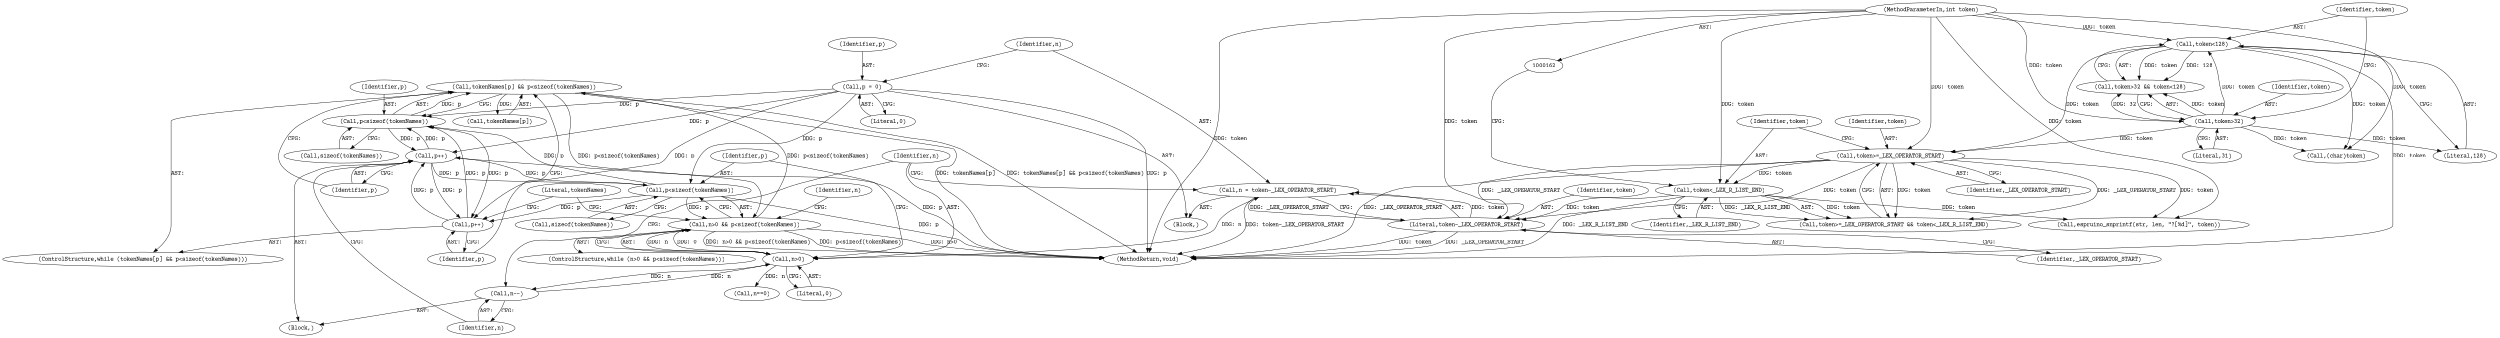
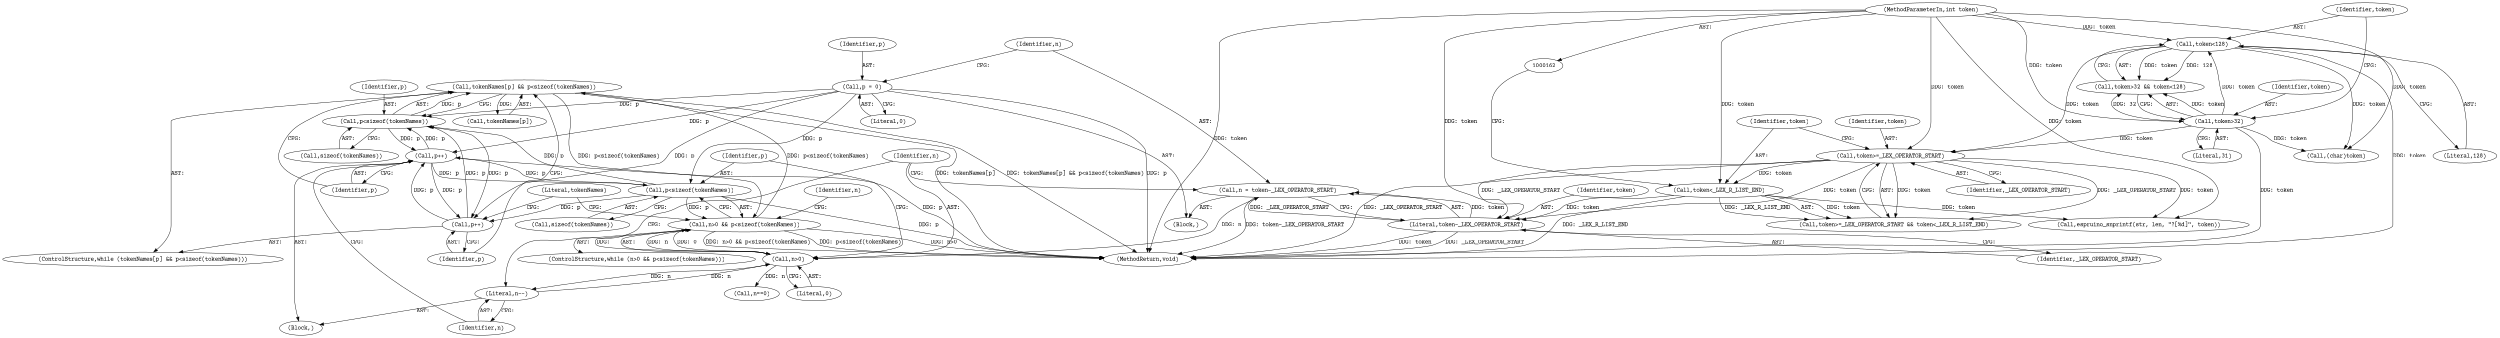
  digraph {
    fontname="Courier Prime"
    node [fontname="Courier Prime"]
    edge [fontname="Courier Prime"]
    n1 [label="(Call,tokenNames[p] && p<sizeof(tokenNames))"]
    n2 [label="(Call,p<sizeof(tokenNames))"]
    n3 [label="(Call,n>0 && p<sizeof(tokenNames))"]
    n4 [label="(MethodReturn,void)"]
    n5 [label="(ControlStructure,while (tokenNames[p] && p<sizeof(tokenNames)))"]
    n6 [label="(Call,tokenNames[p])"]
    n7 [label="(Call,p++)"]
    n8 [label="(Call,p++)"]
    n9 [label="(Call,sizeof(tokenNames))"]
    n10 [label="(Call,p<sizeof(tokenNames))"]
    n11 [label="(Call,n>0)"]
    n12 [label="(ControlStructure,while (n>0 && p<sizeof(tokenNames)))"]
    n13 [label="(Identifier,p)"]
    n14 [label="(Block,)"]
    n15 [label="(Identifier,p)"]
    n16 [label="(Call,sizeof(tokenNames))"]
    n17 [label="(Call,p = 0)"]
    n18 [label="(Block,)"]
    n19 [label="(Literal,0)"]
-   n20 [label="(Call,n--)"]
+   n20 [label="(Literal,n--)"]
    n21 [label="(Literal,0)"]
    n22 [label="(Call,n==0)"]
    n23 [label="(Identifier,n)"]
    n24 [label="(Call,n = token-_LEX_OPERATOR_START)"]
    n25 [label="(Literal,token-_LEX_OPERATOR_START)"]
    n26 [label="(Identifier,_LEX_OPERATOR_START)"]
    n27 [label="(Call,token>=_LEX_OPERATOR_START)"]
    n28 [label="(Call,token<_LEX_R_LIST_END)"]
    n29 [label="(Call,espruino_snprintf(str, len, \"?[%d]\", token))"]
    n30 [label="(Call,token>=_LEX_OPERATOR_START && token<_LEX_R_LIST_END)"]
    n31 [label="(Identifier,_LEX_OPERATOR_START)"]
-   n32 [label="(Identifier,_LEX_R_LIST_END)"]
    n33 [label="(Call,token<128)"]
    n34 [label="(Call,token>32 && token<128)"]
    n35 [label="(Literal,128)"]
    n36 [label="(Call,(char)token)"]
    n37 [label="(Call,token>32)"]
    n38 [label="(Literal,31)"]
    n39 [label="(MethodParameterIn,int token)"]
    1000162
    n41 [label="(Identifier,token)"]
    n42 [label="(Identifier,n)"]
    n43 [label="(Identifier,token)"]
    n44 [label="(Identifier,n)"]
    n45 [label="(Identifier,token)"]
    n46 [label="(Identifier,token)"]
    n47 [label="(Identifier,p)"]
    n48 [label="(Identifier,n)"]
    n49 [label="(Identifier,p)"]
    n50 [label="(Identifier,p)"]
    n51 [label="(Literal,tokenNames)"]
    n52 [label="(Identifier,token)"]
    n1 -> n2 [label="CFG: "]
    n1 -> n3 [label="DDG: p<sizeof(tokenNames)"]
    n1 -> n4 [label="DDG: tokenNames[p]"]
    n1 -> n4 [label="DDG: tokenNames[p] && p<sizeof(tokenNames)"]
    n1 -> n5 [label="AST: "]
    n1 -> n6 [label="DDG: "]
    n2 -> n1 [label="AST: "]
    n2 -> n1 [label="DDG: p"]
    n2 -> n7 [label="DDG: p"]
    n2 -> n8 [label="DDG: p"]
    n2 -> n9 [label="CFG: "]
    n3 -> n1 [label="DDG: p<sizeof(tokenNames)"]
    n3 -> n4 [label="DDG: n>0"]
    n3 -> n4 [label="DDG: n>0 && p<sizeof(tokenNames)"]
    n3 -> n4 [label="DDG: p<sizeof(tokenNames)"]
    n3 -> n10 [label="CFG: "]
-   n3 -> n11 [label="CFG: "]
+   n3 -> n11 [label="DDG: "]
    n3 -> n12 [label="AST: "]
    n6 -> n1 [label="AST: "]
    n7 -> n2 [label="DDG: p"]
    n7 -> n4 [label="DDG: p"]
    n7 -> n8 [label="DDG: p"]
    n7 -> n10 [label="DDG: p"]
    n7 -> n13 [label="CFG: "]
    n7 -> n14 [label="AST: "]
    n8 -> n2 [label="DDG: p"]
    n8 -> n5 [label="AST: "]
    n8 -> n7 [label="DDG: p"]
    n8 -> n15 [label="CFG: "]
    n9 -> n2 [label="AST: "]
    n10 -> n2 [label="DDG: p"]
    n10 -> n3 [label="AST: "]
    n10 -> n3 [label="DDG: p"]
    n10 -> n4 [label="DDG: p"]
    n10 -> n7 [label="DDG: p"]
    n10 -> n8 [label="DDG: p"]
    n10 -> n16 [label="CFG: "]
    n11 -> n3 [label="AST: "]
    n11 -> n3 [label="DDG: n"]
    n11 -> n3 [label="DDG: 0"]
    n11 -> n20 [label="DDG: n"]
    n11 -> n21 [label="CFG: "]
    n11 -> n22 [label="DDG: n"]
    n13 -> n1 [label="CFG: "]
    n13 -> n7 [label="AST: "]
    n15 -> n1 [label="CFG: "]
    n15 -> n8 [label="AST: "]
    n16 -> n10 [label="AST: "]
    n17 -> n2 [label="DDG: p"]
    n17 -> n4 [label="DDG: p"]
    n17 -> n7 [label="DDG: p"]
    n17 -> n8 [label="DDG: p"]
    n17 -> n10 [label="DDG: p"]
    n17 -> n18 [label="AST: "]
    n17 -> n19 [label="CFG: "]
    n19 -> n17 [label="AST: "]
    n20 -> n11 [label="DDG: n"]
    n20 -> n14 [label="AST: "]
    n20 -> n23 [label="CFG: "]
    n21 -> n11 [label="AST: "]
    n23 -> n7 [label="CFG: "]
    n23 -> n20 [label="AST: "]
    n24 -> n4 [label="DDG: token-_LEX_OPERATOR_START"]
    n24 -> n11 [label="DDG: n"]
    n24 -> n18 [label="AST: "]
    n24 -> n25 [label="CFG: "]
    n25 -> n4 [label="DDG: _LEX_OPERATOR_START"]
    n25 -> n4 [label="DDG: token"]
    n25 -> n24 [label="AST: "]
    n25 -> n24 [label="DDG: token"]
    n25 -> n24 [label="DDG: _LEX_OPERATOR_START"]
    n25 -> n26 [label="CFG: "]
    n26 -> n25 [label="AST: "]
    n27 -> n4 [label="DDG: _LEX_OPERATOR_START"]
    n27 -> n25 [label="DDG: token"]
    n27 -> n25 [label="DDG: _LEX_OPERATOR_START"]
    n27 -> n28 [label="DDG: token"]
    n27 -> n29 [label="DDG: token"]
    n27 -> n30 [label="AST: "]
    n27 -> n30 [label="DDG: token"]
    n27 -> n30 [label="DDG: _LEX_OPERATOR_START"]
    n27 -> n31 [label="CFG: "]
    n28 -> n4 [label="DDG: _LEX_R_LIST_END"]
    n28 -> n25 [label="DDG: token"]
    n28 -> n29 [label="DDG: token"]
    n28 -> n30 [label="AST: "]
    n28 -> n30 [label="DDG: token"]
    n28 -> n30 [label="DDG: _LEX_R_LIST_END"]
-   n28 -> n32 [label="CFG: "]
    n30 -> n27 [label="CFG: "]
    n31 -> n27 [label="AST: "]
-   n32 -> n28 [label="AST: "]
    n33 -> n4 [label="DDG: token"]
    n33 -> n27 [label="DDG: token"]
    n33 -> n34 [label="AST: "]
    n33 -> n34 [label="DDG: token"]
    n33 -> n34 [label="DDG: 128"]
    n33 -> n35 [label="CFG: "]
    n33 -> n36 [label="DDG: token"]
    n34 -> n33 [label="CFG: "]
    n34 -> n37 [label="CFG: "]
    n35 -> n33 [label="AST: "]
-   n37 -> n35 [label="DDG: token"]
+   n37 -> n4 [label="DDG: token"]
    n37 -> n27 [label="DDG: token"]
    n37 -> n33 [label="DDG: token"]
    n37 -> n34 [label="AST: "]
    n37 -> n34 [label="DDG: token"]
    n37 -> n34 [label="DDG: 32"]
    n37 -> n36 [label="DDG: token"]
    n37 -> n38 [label="CFG: "]
    n38 -> n37 [label="AST: "]
    n39 -> n4 [label="DDG: token"]
    n39 -> n25 [label="DDG: token"]
    n39 -> n27 [label="DDG: token"]
    n39 -> n28 [label="DDG: token"]
    n39 -> n29 [label="DDG: token"]
    n39 -> n33 [label="DDG: token"]
    n39 -> n36 [label="DDG: token"]
    n39 -> n37 [label="DDG: token"]
    n39 -> 1000162 [label="AST: "]
    1000162 -> n28 [label="CFG: "]
    n41 -> n33 [label="AST: "]
    n41 -> n37 [label="CFG: "]
    n42 -> n17 [label="CFG: "]
    n42 -> n24 [label="AST: "]
    n43 -> n27 [label="AST: "]
    n44 -> n11 [label="AST: "]
    n44 -> n20 [label="CFG: "]
    n44 -> n24 [label="CFG: "]
    n45 -> n37 [label="AST: "]
    n46 -> n25 [label="AST: "]
    n47 -> n17 [label="AST: "]
    n48 -> n3 [label="CFG: "]
    n49 -> n10 [label="AST: "]
    n49 -> n11 [label="CFG: "]
    n50 -> n2 [label="AST: "]
    n51 -> n3 [label="CFG: "]
    n51 -> n8 [label="CFG: "]
    n52 -> n27 [label="CFG: "]
    n52 -> n28 [label="AST: "]
  }
